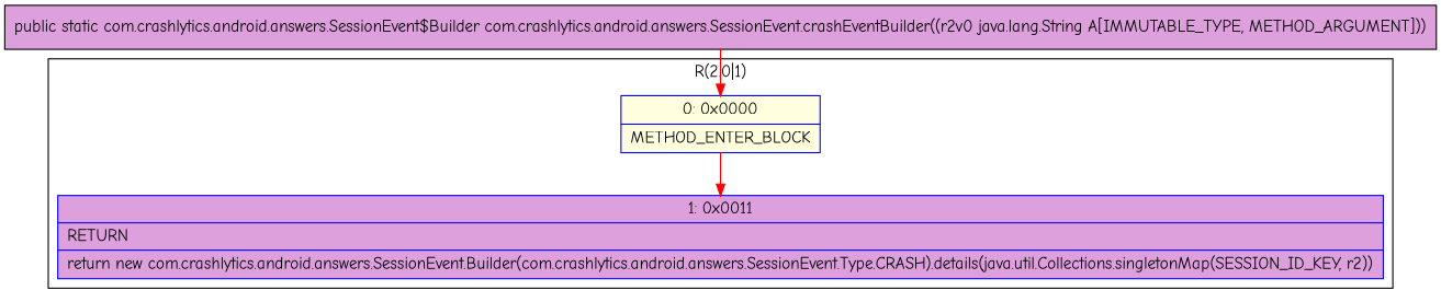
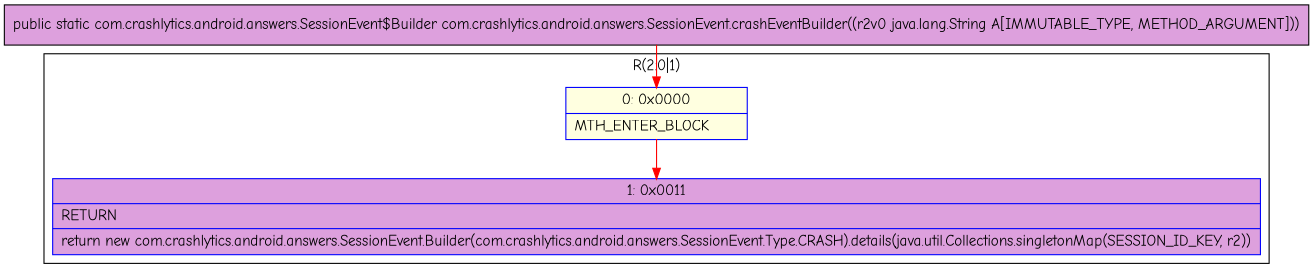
  digraph {
    fontname="Comic Neue"
    node [color=blue shape=record style=filled fillcolor=plum fontname="Comic Neue"]
    edge [color=red style=solid fontname="Comic Neue"]
-   n1 [label="{0\:\ 0x0000|METHOD_ENTER_BLOCK\l}" fillcolor=lightyellow]
+   n1 [label="{0\:\ 0x0000|MTH_ENTER_BLOCK\l}" fillcolor=lightyellow]
    n2 [label="{1\:\ 0x0011|RETURN\l|return new com.crashlytics.android.answers.SessionEvent.Builder(com.crashlytics.android.answers.SessionEvent.Type.CRASH).details(java.util.Collections.singletonMap(SESSION_ID_KEY, r2))\l}"]
    n3 [label="{public static com.crashlytics.android.answers.SessionEvent$Builder com.crashlytics.android.answers.SessionEvent.crashEventBuilder((r2v0 java.lang.String A[IMMUTABLE_TYPE, METHOD_ARGUMENT])) }" color=""]
    subgraph cluster_1 {
      label="R(2:0|1)"
      n1
      n2
    }
    n1 -> n2
    n3 -> n1
  }
